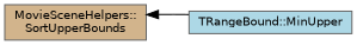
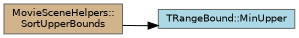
  digraph {
    rankdir=RL
    node [fontname=Helvetica fontsize=10 shape=box style=filled]
    n1 [color=gray40 fillcolor=lightblue fontcolor=black height=0.2 label="TRangeBound::MinUpper" width=0.4]
    n2 [color=grey40 fillcolor=tan height=0.2 label="MovieSceneHelpers::\lSortUpperBounds" width=0.4]
-   n2 -> n1 [color=black dir=back fontname=Helvetica fontsize=10 labelfontname=Helvetica labelfontsize=10 style=solid]
+   n1 -> n2 [color=black dir=back fontname=Helvetica fontsize=10 labelfontname=Helvetica labelfontsize=10 style=solid]
  }
